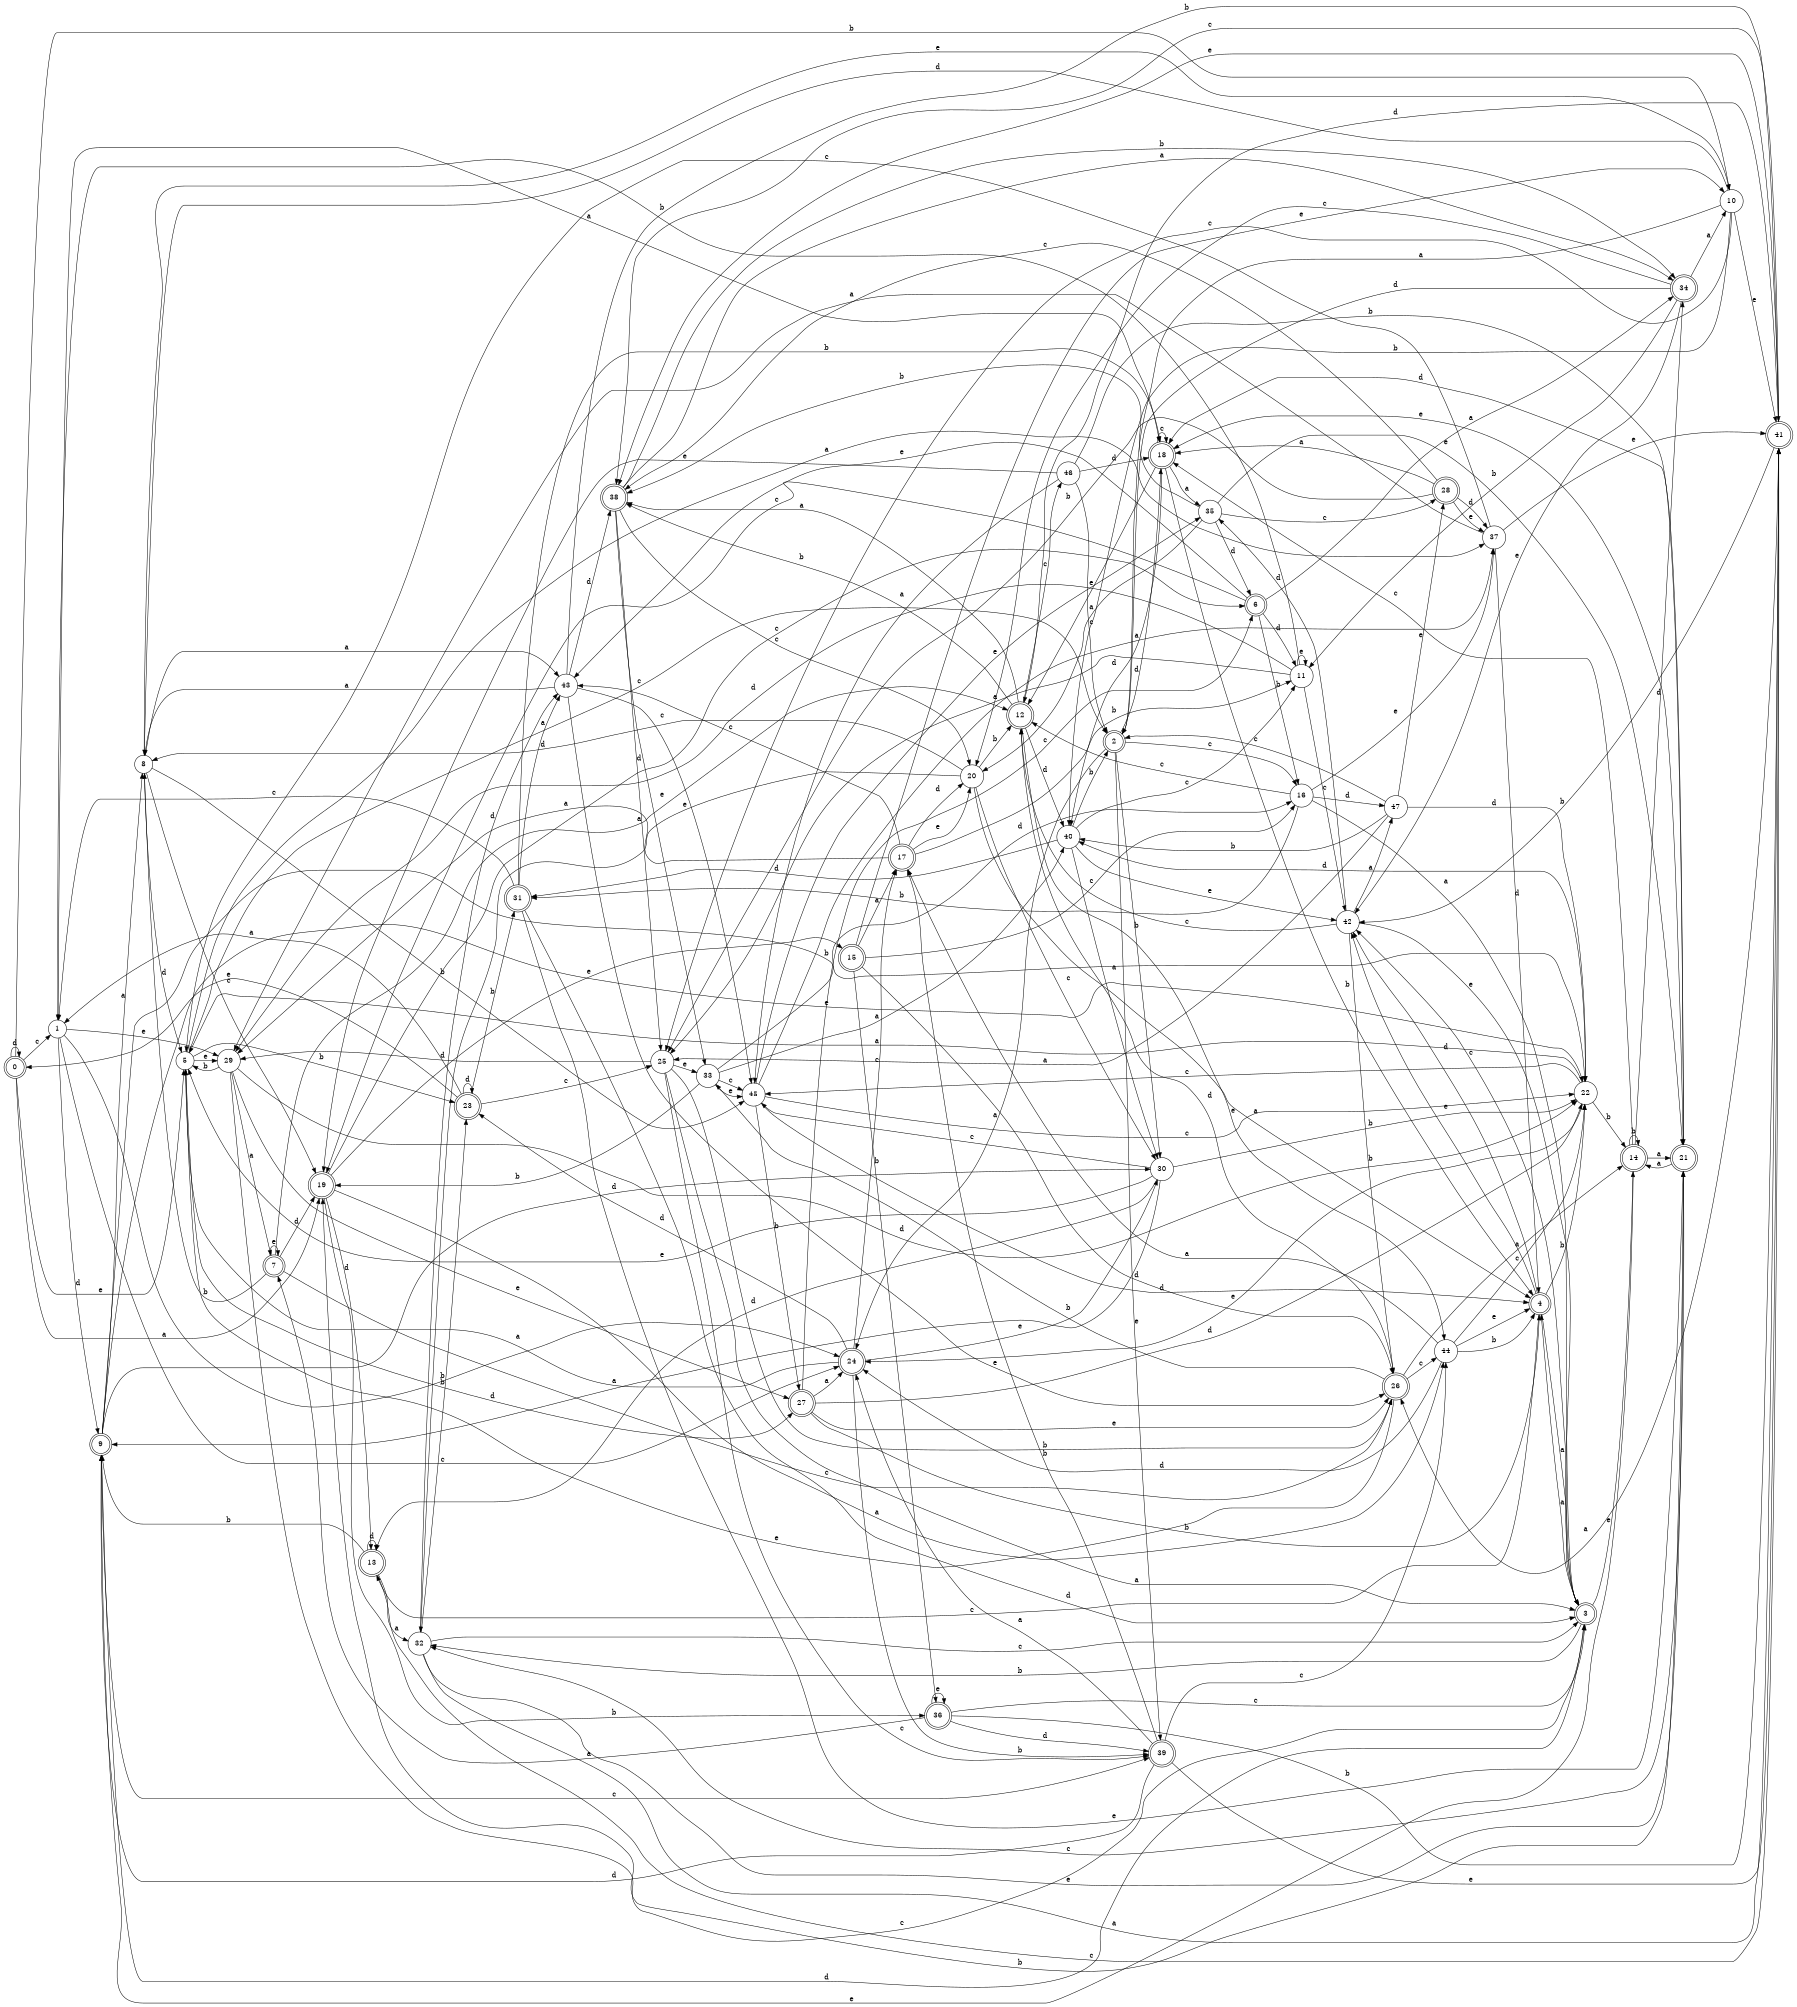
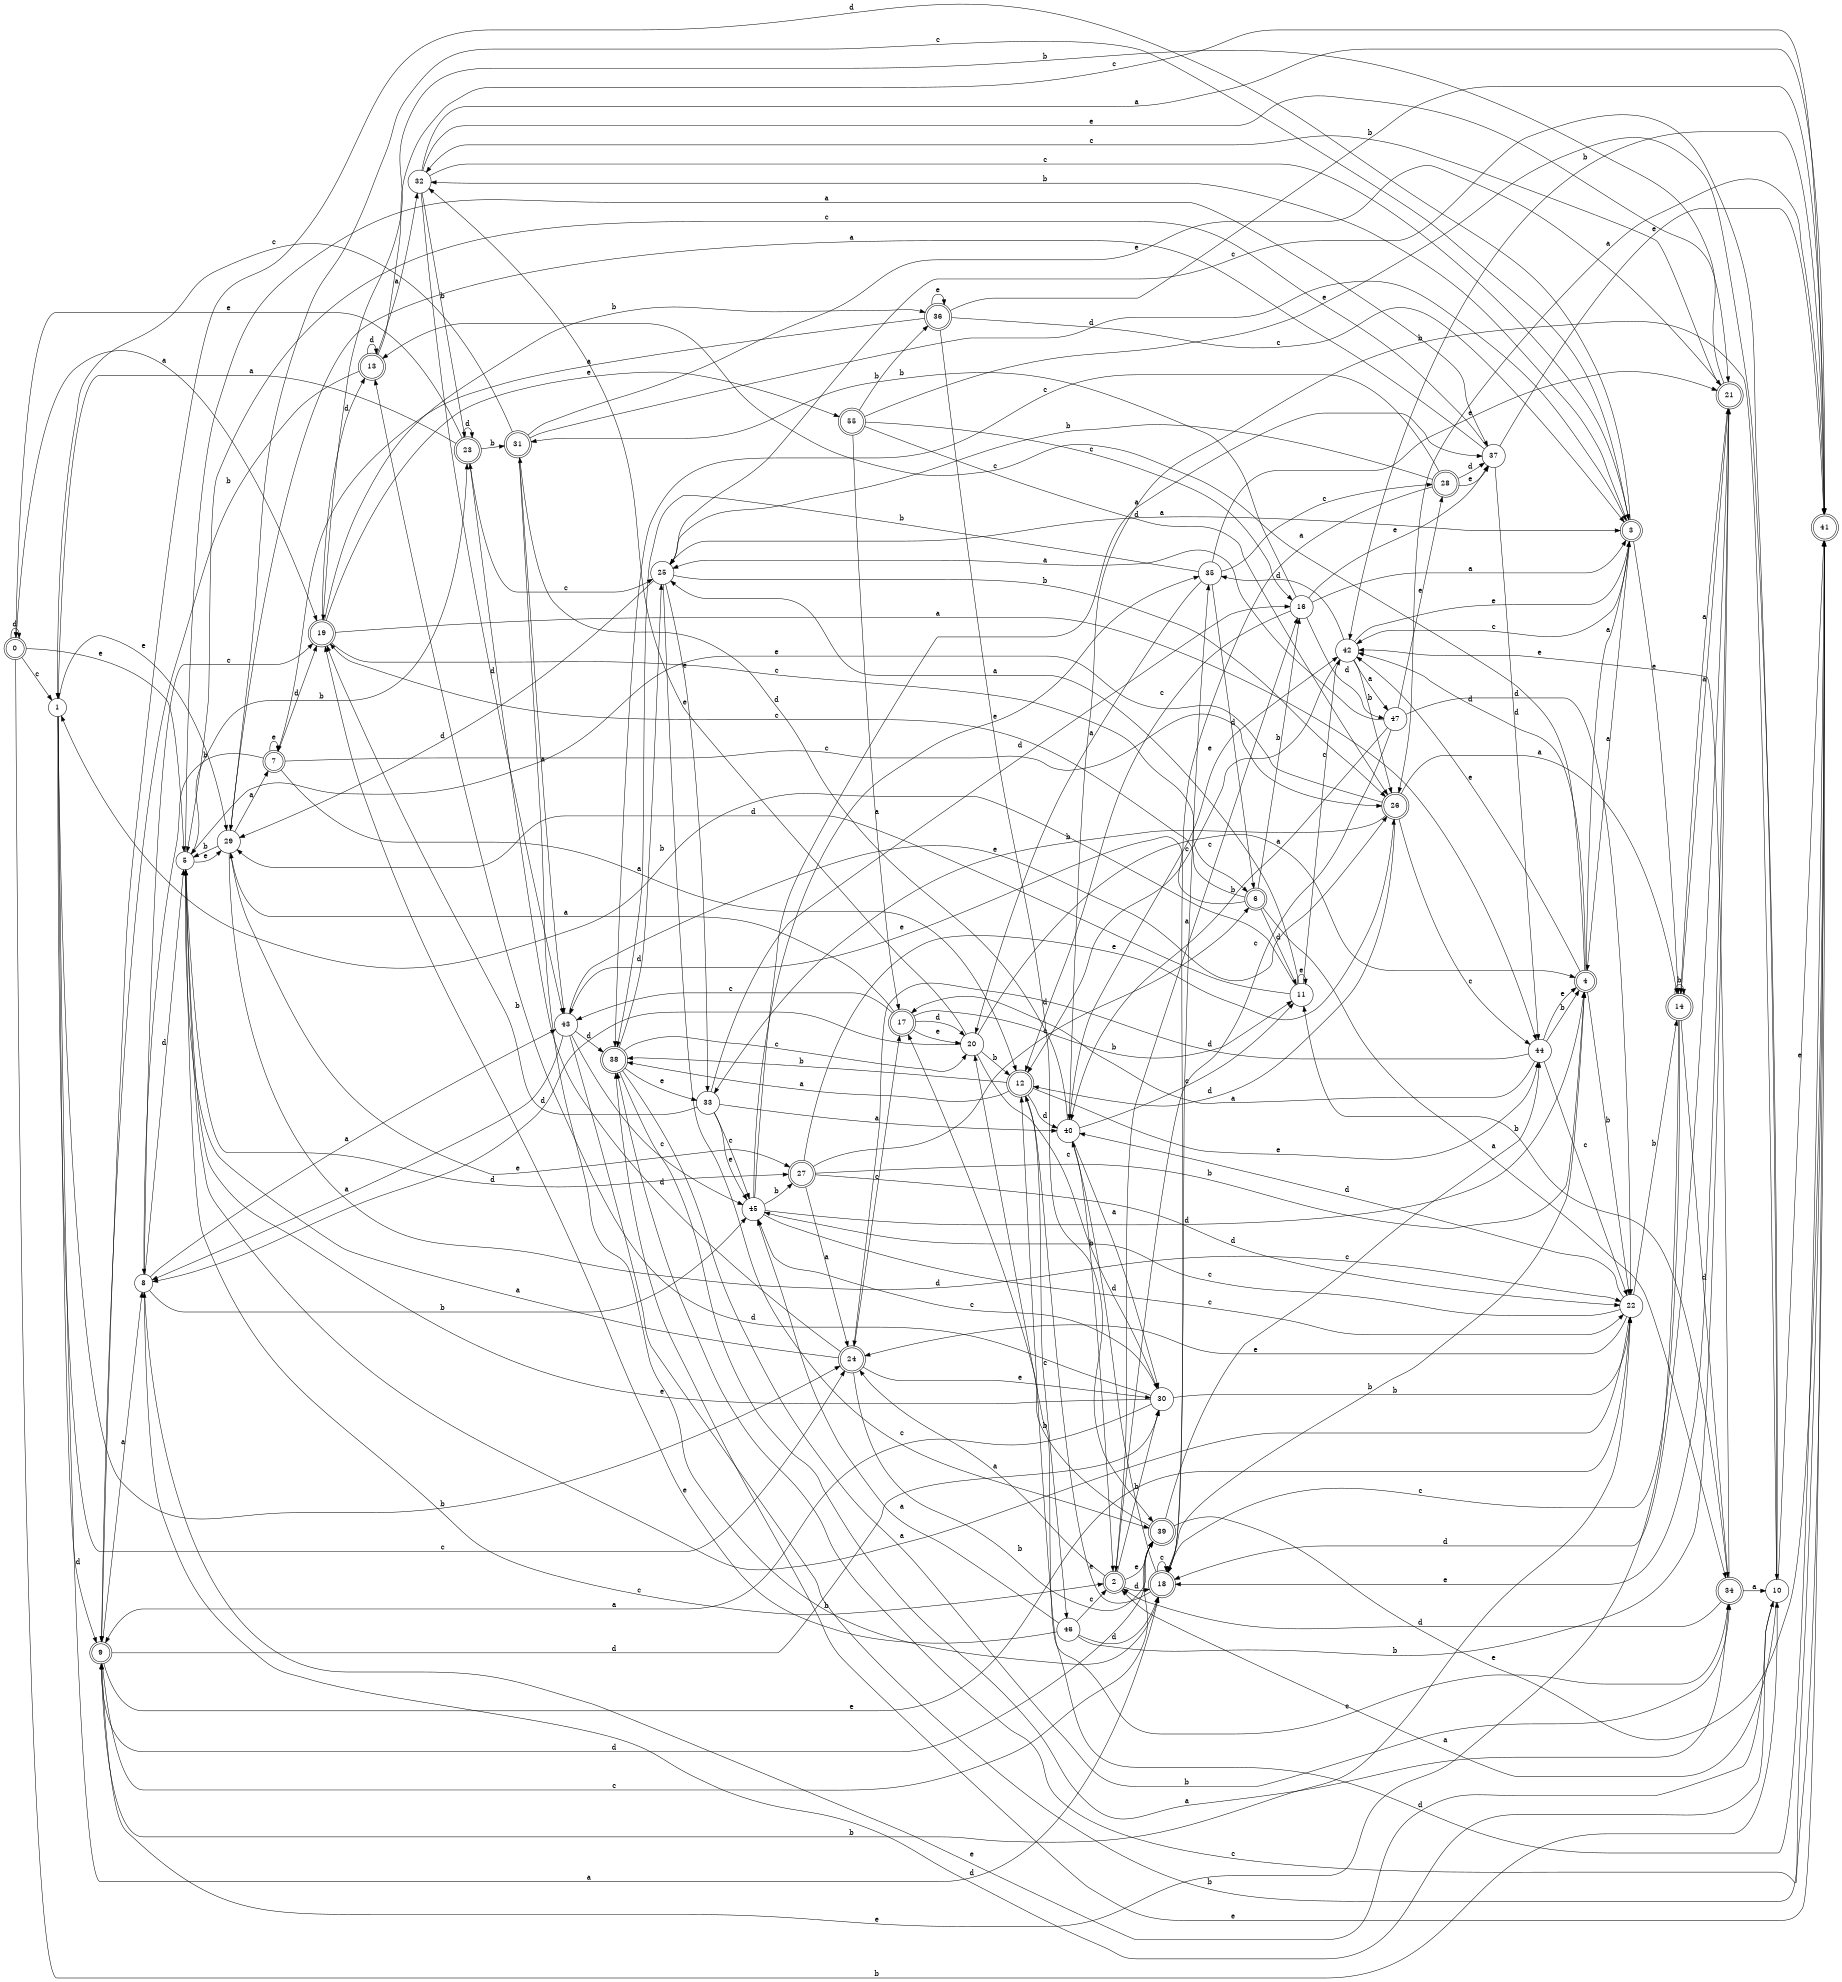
  digraph {
    rankdir=LR
    node [color=black fillcolor=white shape=doublecircle style="rounded,filled"]
    n1 [label=0]
    n2 [label=1 shape=circle]
    n3 [label=5 shape=circle style=filled]
    n4 [label=10 shape=circle style=filled]
    n5 [label=19]
    n6 [label=9]
    n7 [label=18]
    n8 [label=24]
    n9 [label=29 shape=circle style=filled]
    n10 [label=2]
    n11 [label=23]
    n12 [label=27]
    n13 [label=37 shape=circle style=filled]
    n14 [label=8 shape=circle style=filled]
    n15 [label=25 shape=circle style=filled]
    n16 [label=40 shape=circle style=filled]
    n17 [label=41]
    n18 [label=13]
    n19 [label=6]
    n20 [label=44 shape=circle style=filled]
-   n21 [label=15]
+   n21 [label=55]
    n22 [label=36]
    n23 [label=30 shape=circle style=filled]
    n24 [label=39]
    n25 [label=22 shape=circle style=filled]
    n26 [label=4]
    n27 [label=12]
    n28 [label=35 shape=circle style=filled]
    n29 [label=17]
    n30 [label=3]
    n31 [label=7]
    n32 [label=16 shape=circle style=filled]
    n33 [label=31]
    n34 [label=47 shape=circle style=filled]
    n35 [label=45 shape=circle style=filled]
    n36 [label=14]
    n37 [label=32 shape=circle style=filled]
    n38 [label=42 shape=circle style=filled]
    n39 [label=34]
    n40 [label=21]
    n41 [label=43 shape=circle style=filled]
    n42 [label=26]
    n43 [label=11 shape=circle style=filled]
    n44 [label=20 shape=circle style=filled]
    n45 [label=38]
    n46 [label=46 shape=circle style=filled]
    n47 [label=33 shape=circle style=filled]
    n48 [label=28]
    n1 -> n1 [label=d]
    n1 -> n2 [label=c]
    n1 -> n3 [label=e]
    n1 -> n4 [label=b]
    n1 -> n5 [label=a]
    n2 -> n6 [label=d]
    n2 -> n7 [label=a]
    n2 -> n8 [label=b]
    n2 -> n8 [label=c]
    n2 -> n9 [label=e]
    n3 -> n9 [label=e]
    n3 -> n10 [label=c]
    n3 -> n11 [label=b]
    n3 -> n12 [label=d]
    n3 -> n13 [label=a]
    n4 -> n10 [label=a]
    n4 -> n14 [label=d]
    n4 -> n15 [label=c]
    n4 -> n16 [label=b]
    n4 -> n17 [label=e]
    n5 -> n18 [label=d]
    n5 -> n19 [label=c]
    n5 -> n20 [label=a]
    n5 -> n21 [label=e]
    n5 -> n22 [label=b]
    n6 -> n14 [label=a]
    n6 -> n23 [label=d]
    n6 -> n24 [label=c]
    n6 -> n25 [label=b]
    n6 -> n25 [label=e]
    n7 -> n7 [label=c]
    n7 -> n16 [label=d]
    n7 -> n26 [label=b]
    n7 -> n27 [label=e]
    n7 -> n28 [label=a]
    n8 -> n3 [label=a]
    n8 -> n11 [label=d]
    n8 -> n23 [label=e]
    n8 -> n24 [label=b]
    n8 -> n29 [label=c]
    n9 -> n3 [label=b]
    n9 -> n12 [label=e]
    n9 -> n25 [label=d]
    n9 -> n30 [label=c]
    n9 -> n31 [label=a]
    n10 -> n7 [label=d]
    n10 -> n8 [label=a]
    n10 -> n23 [label=b]
    n10 -> n24 [label=e]
    n10 -> n32 [label=c]
    n11 -> n1 [label=e]
    n11 -> n2 [label=a]
    n11 -> n11 [label=d]
    n11 -> n15 [label=c]
    n11 -> n33 [label=b]
    n12 -> n8 [label=a]
    n12 -> n19 [label=c]
    n12 -> n25 [label=d]
    n12 -> n26 [label=b]
    n12 -> n42 [label=e]
    n13 -> n3 [label=c]
    n13 -> n9 [label=a]
    n13 -> n17 [label=e]
-   n13 -> n26 [label=d]
+   n13 -> n20 [label=d]
    n14 -> n3 [label=d]
    n14 -> n4 [label=e]
    n14 -> n5 [label=c]
    n14 -> n35 [label=b]
    n14 -> n41 [label=a]
    n15 -> n9 [label=d]
    n15 -> n24 [label=c]
    n15 -> n30 [label=a]
    n15 -> n42 [label=b]
    n15 -> n47 [label=e]
    n16 -> n10 [label=b]
    n16 -> n23 [label=a]
    n16 -> n33 [label=d]
    n16 -> n38 [label=e]
    n16 -> n43 [label=c]
    n17 -> n27 [label=d]
    n17 -> n38 [label=b]
    n17 -> n42 [label=a]
    n17 -> n45 [label=c]
    n17 -> n45 [label=e]
    n18 -> n6 [label=b]
    n18 -> n17 [label=c]
    n18 -> n18 [label=d]
    n18 -> n37 [label=a]
    n19 -> n5 [label=c]
    n19 -> n32 [label=b]
    n19 -> n39 [label=a]
    n19 -> n41 [label=e]
    n19 -> n43 [label=d]
    n20 -> n8 [label=d]
    n20 -> n25 [label=c]
    n20 -> n26 [label=b]
    n20 -> n26 [label=e]
    n20 -> n29 [label=a]
    n21 -> n4 [label=e]
    n21 -> n22 [label=b]
    n21 -> n29 [label=a]
    n21 -> n32 [label=c]
    n21 -> n42 [label=d]
    n22 -> n17 [label=b]
    n22 -> n22 [label=e]
    n22 -> n24 [label=d]
    n22 -> n30 [label=c]
    n22 -> n31 [label=a]
    n23 -> n3 [label=e]
    n23 -> n6 [label=a]
    n23 -> n18 [label=d]
    n23 -> n25 [label=b]
    n23 -> n35 [label=c]
    n24 -> n6 [label=d]
-   n24 -> n8 [label=a]
    n24 -> n17 [label=e]
    n24 -> n20 [label=c]
    n24 -> n29 [label=b]
    n25 -> n3 [label=a]
    n25 -> n8 [label=e]
    n25 -> n16 [label=d]
    n25 -> n35 [label=c]
    n25 -> n36 [label=b]
    n26 -> n18 [label=c]
    n26 -> n25 [label=b]
    n26 -> n30 [label=a]
    n26 -> n38 [label=d]
    n26 -> n38 [label=e]
    n27 -> n16 [label=d]
    n27 -> n20 [label=e]
    n27 -> n45 [label=a]
    n27 -> n45 [label=b]
    n27 -> n46 [label=c]
    n28 -> n19 [label=d]
    n28 -> n40 [label=e]
    n28 -> n44 [label=a]
    n28 -> n45 [label=b]
    n28 -> n48 [label=c]
    n29 -> n9 [label=a]
    n29 -> n41 [label=c]
    n29 -> n43 [label=b]
    n29 -> n44 [label=d]
    n29 -> n44 [label=e]
    n30 -> n6 [label=d]
    n30 -> n26 [label=a]
    n30 -> n36 [label=e]
    n30 -> n37 [label=b]
    n30 -> n38 [label=c]
    n31 -> n5 [label=d]
    n31 -> n14 [label=b]
    n31 -> n27 [label=a]
    n31 -> n31 [label=e]
    n31 -> n42 [label=c]
    n32 -> n13 [label=e]
    n32 -> n27 [label=c]
    n32 -> n30 [label=a]
    n32 -> n33 [label=b]
    n32 -> n34 [label=d]
    n33 -> n2 [label=c]
    n33 -> n7 [label=b]
    n33 -> n30 [label=d]
    n33 -> n40 [label=e]
    n33 -> n41 [label=a]
    n34 -> n10 [label=c]
    n34 -> n15 [label=a]
    n34 -> n16 [label=b]
    n34 -> n25 [label=d]
    n34 -> n48 [label=e]
    n35 -> n12 [label=b]
    n35 -> n13 [label=a]
    n35 -> n25 [label=c]
    n35 -> n26 [label=d]
    n35 -> n28 [label=e]
    n36 -> n6 [label=e]
    n36 -> n7 [label=c]
    n36 -> n36 [label=b]
    n36 -> n39 [label=d]
    n36 -> n40 [label=a]
    n37 -> n11 [label=b]
    n37 -> n17 [label=a]
    n37 -> n30 [label=c]
    n37 -> n40 [label=e]
    n37 -> n41 [label=d]
    n38 -> n27 [label=c]
    n38 -> n28 [label=d]
    n38 -> n30 [label=e]
    n38 -> n34 [label=a]
    n38 -> n42 [label=b]
    n39 -> n4 [label=a]
    n39 -> n10 [label=d]
    n39 -> n38 [label=e]
    n39 -> n43 [label=b]
    n39 -> n44 [label=c]
    n40 -> n5 [label=b]
    n40 -> n7 [label=d]
    n40 -> n7 [label=e]
    n40 -> n36 [label=a]
    n40 -> n37 [label=c]
    n41 -> n14 [label=a]
    n41 -> n17 [label=b]
    n41 -> n35 [label=c]
    n41 -> n42 [label=e]
    n41 -> n45 [label=d]
    n42 -> n3 [label=e]
    n42 -> n20 [label=c]
    n42 -> n27 [label=d]
    n42 -> n36 [label=a]
    n42 -> n47 [label=b]
    n43 -> n2 [label=b]
    n43 -> n9 [label=d]
    n43 -> n15 [label=a]
    n43 -> n38 [label=c]
    n43 -> n43 [label=e]
    n44 -> n14 [label=d]
    n44 -> n23 [label=c]
    n44 -> n26 [label=a]
    n44 -> n27 [label=b]
    n44 -> n37 [label=e]
    n45 -> n15 [label=d]
    n45 -> n39 [label=a]
    n45 -> n39 [label=b]
    n45 -> n44 [label=c]
    n45 -> n47 [label=e]
    n46 -> n5 [label=e]
    n46 -> n7 [label=d]
    n46 -> n10 [label=c]
    n46 -> n35 [label=a]
    n46 -> n40 [label=b]
    n47 -> n5 [label=b]
    n47 -> n16 [label=a]
    n47 -> n32 [label=d]
    n47 -> n35 [label=c]
    n47 -> n35 [label=e]
    n48 -> n7 [label=a]
    n48 -> n13 [label=d]
    n48 -> n13 [label=e]
    n48 -> n15 [label=b]
    n48 -> n45 [label=c]
  }
